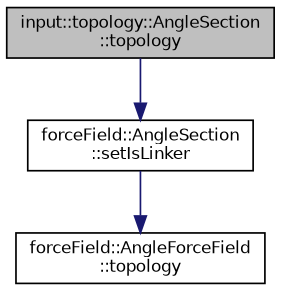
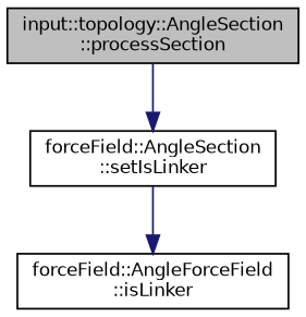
  digraph {
    rankdir=TB
    node [color=black fillcolor=white fontname=Helvetica fontsize=10 shape=record style=filled]
    edge [color=midnightblue fontname=Helvetica fontsize=10 labelfontname=Helvetica labelfontsize=10 style=solid]
-   n1 [fillcolor=grey75 fontcolor=black height=0.2 label="input::topology::AngleSection\l::topology" width=0.4]
+   n1 [fillcolor=grey75 fontcolor=black height=0.2 label="input::topology::AngleSection\l::processSection" width=0.4]
    n2 [height=0.2 label="forceField::AngleSection\l::setIsLinker" width=0.4]
-   n3 [height=0.2 label="forceField::AngleForceField\l::topology" width=0.4]
+   n3 [height=0.2 label="forceField::AngleForceField\l::isLinker" width=0.4]
    n1 -> n2
    n2 -> n3
  }
